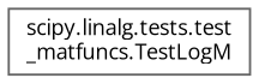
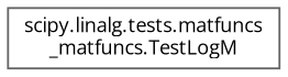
  digraph {
    rankdir=LR
    fontname="Open Sans"
-   n1 [color=grey40 fillcolor=white fontname="Open Sans" fontsize=10 height=0.2 label="scipy.linalg.tests.test\l_matfuncs.TestLogM" shape=box style=filled width=0.4]
+   n1 [color=grey40 fillcolor=white fontname="Open Sans" fontsize=10 height=0.2 label="scipy.linalg.tests.matfuncs\l_matfuncs.TestLogM" shape=box style=filled width=0.4]
  }
